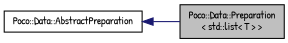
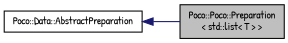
  digraph {
    rankdir=LR
    fontname="Patrick Hand"
    node [color=black fontname="Patrick Hand" fontsize=10 shape=record style=filled]
-   n1 [fillcolor=grey75 fontcolor=black height=0.2 label="Poco::Data::Preparation\l\< std::list\< T \> \>" width=0.4]
+   n1 [fillcolor=grey75 fontcolor=black height=0.2 label="Poco::Poco::Preparation\l\< std::list\< T \> \>" width=0.4]
    n2 [fillcolor=white height=0.2 label="Poco::Data::AbstractPreparation" width=0.4]
    n2 -> n1 [color=midnightblue dir=back fontname="Patrick Hand" fontsize=10 labelfontname=Helvetica labelfontsize=10 style=solid]
  }
